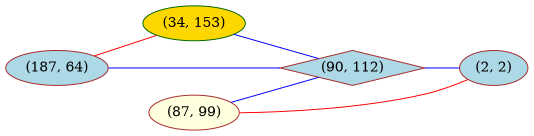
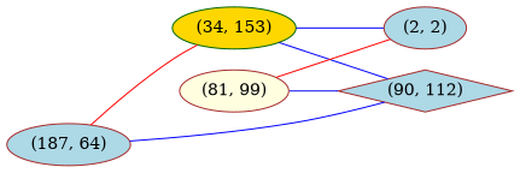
  graph {
    rankdir=LR
    node [color=brown fillcolor=lightblue shape=ellipse style=filled]
    edge [color=blue weight=3]
    "(34, 153)" [color=darkgreen fillcolor=gold]
    "(187, 64)"
    "(90, 112)" [shape=diamond]
    "(2, 2)"
-   "(87, 99)" [fillcolor=lightyellow]
+   "(87, 99)" [fillcolor=lightyellow label="(81, 99)"]
    "(34, 153)" -- "(90, 112)"
-   "(90, 112)" -- "(2, 2)"
+   "(34, 153)" -- "(2, 2)"
    "(187, 64)" -- "(34, 153)" [color=red weight=1]
    "(187, 64)" -- "(90, 112)"
    "(87, 99)" -- "(90, 112)" [weight=1]
    "(87, 99)" -- "(2, 2)" [color=red weight=1]
  }
